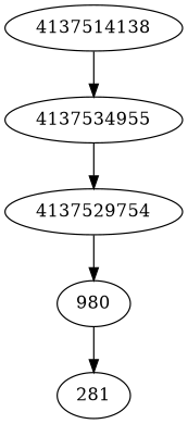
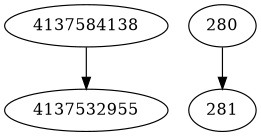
  strict digraph {
-   4137584138 [label=4137514138]
-   4137532955 [label=4137534955]
-   4137529754
-   280 [label=980]
+   4137584138
+   4137532955
+   280
    281
    4137584138 -> 4137532955
-   4137532955 -> 4137529754
-   4137529754 -> 280
    280 -> 281
  }
